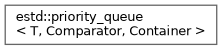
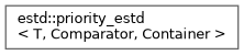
  digraph {
    rankdir=LR
-   n1 [color=grey40 fillcolor=white fontname=Helvetica fontsize=10 height=0.2 label="estd::priority_queue\l\< T, Comparator, Container \>" shape=box style=filled width=0.4]
+   n1 [color=grey40 fillcolor=white fontname=Helvetica fontsize=10 height=0.2 label="estd::priority_estd\l\< T, Comparator, Container \>" shape=box style=filled width=0.4]
  }
